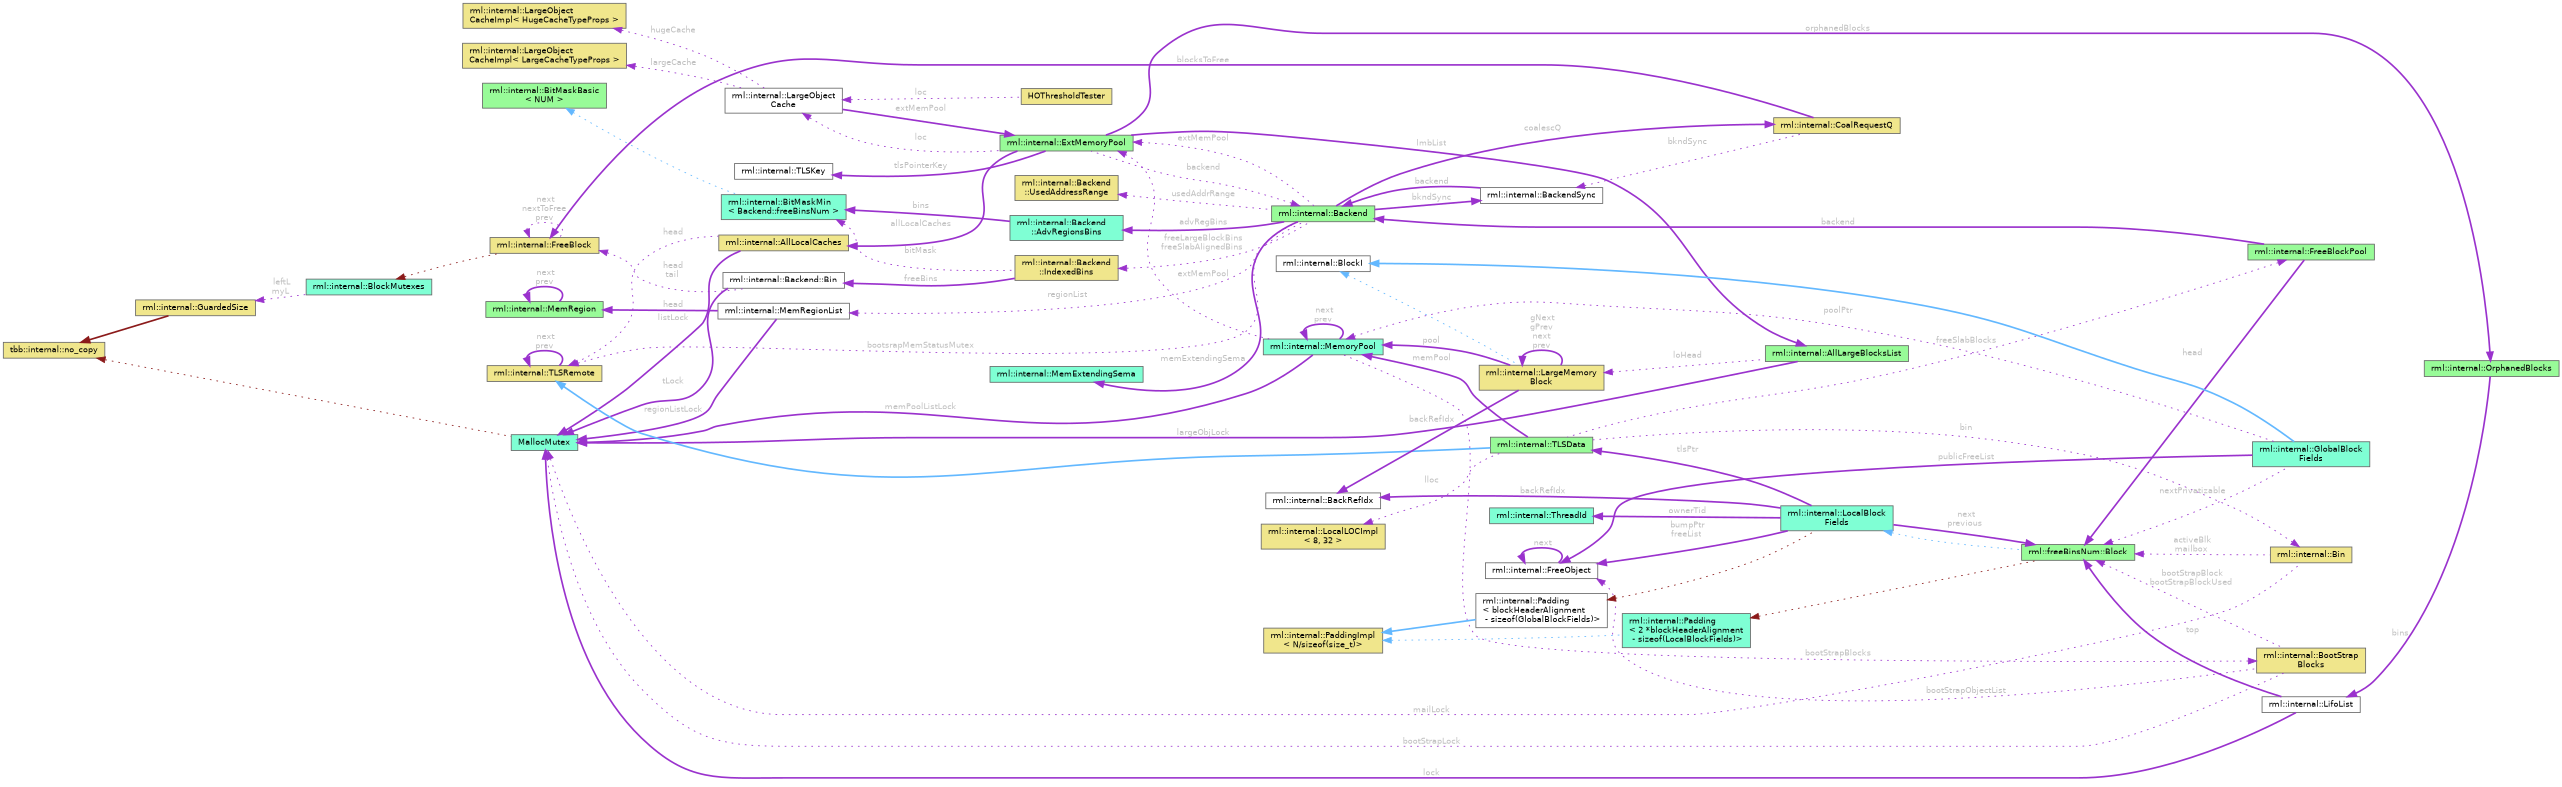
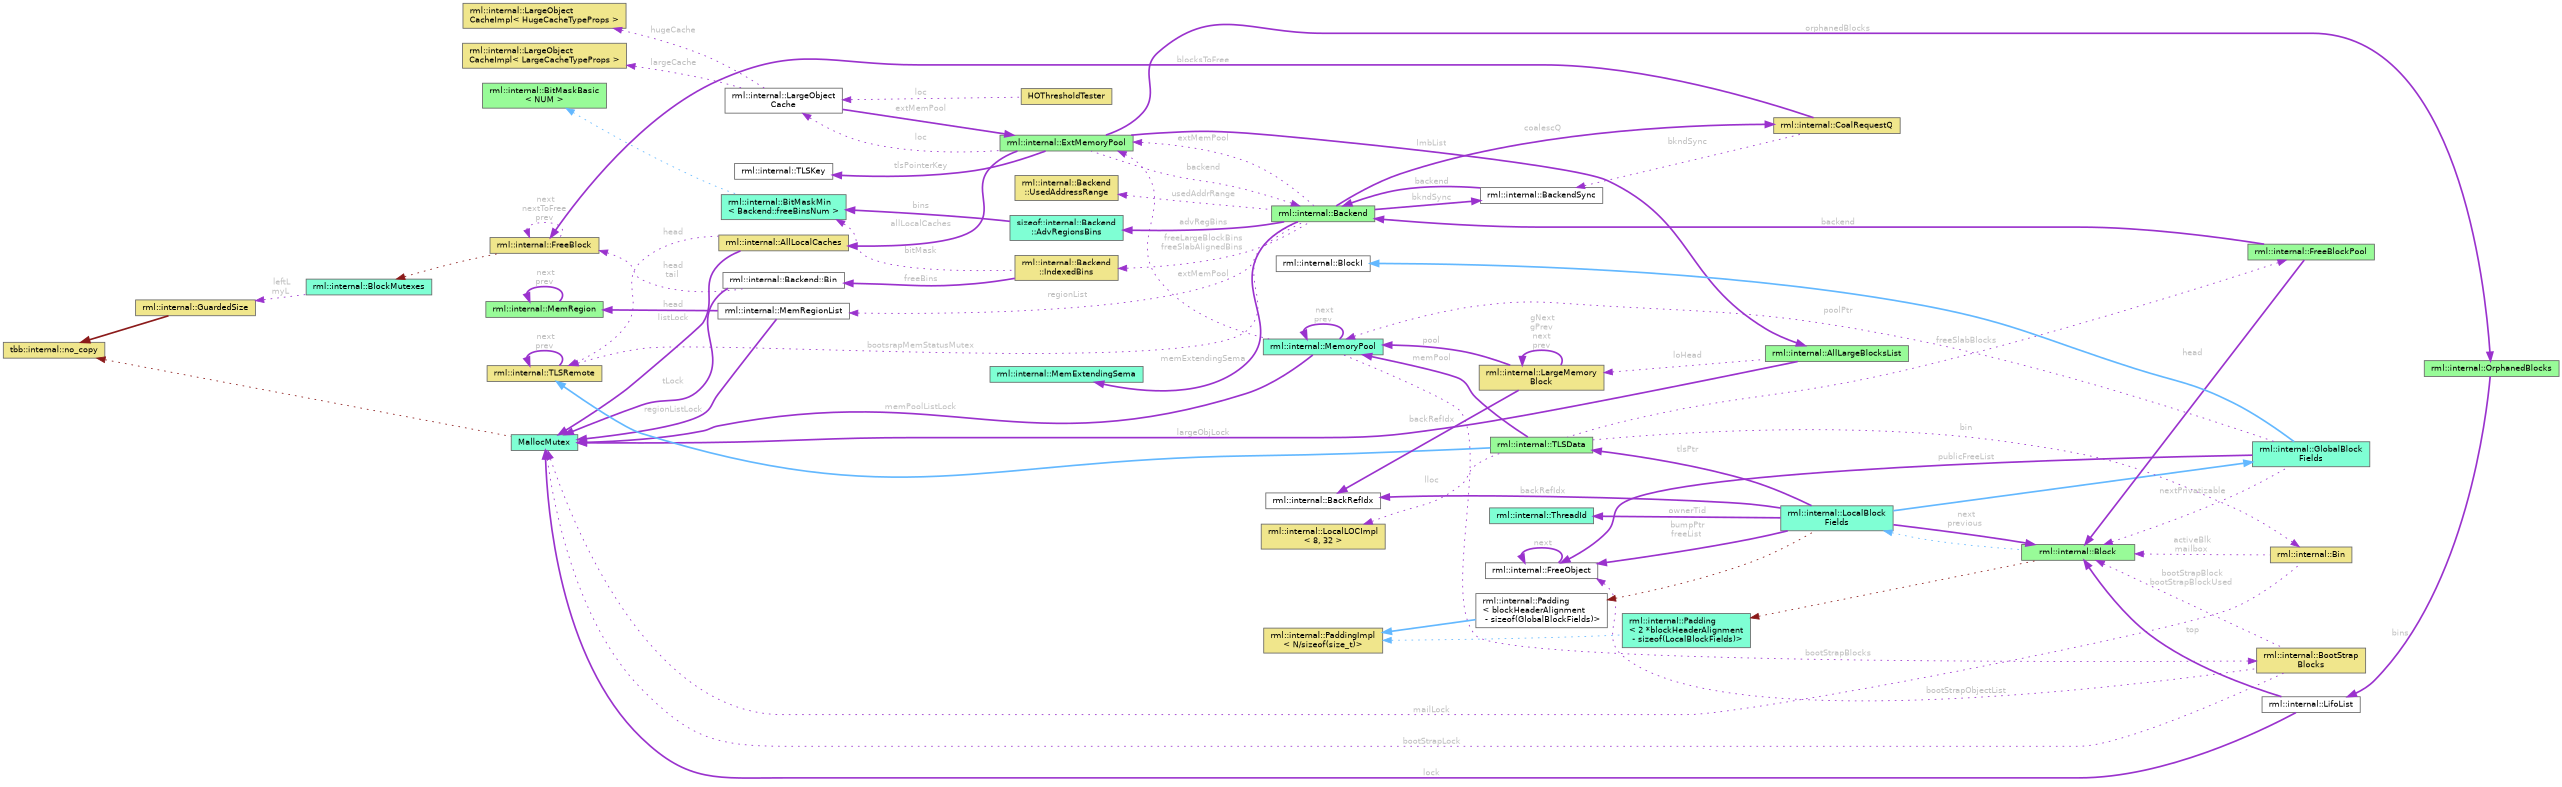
  digraph {
    rankdir=LR
    node [color=gray40 fillcolor=khaki fontname=Helvetica fontsize=10 shape=box style=filled]
    edge [color=darkorchid3 dir=back fontcolor=grey fontname=Helvetica fontsize=10 labelfontname=Helvetica labelfontsize=10 style=bold]
    n1 [fontcolor=black height=0.2 label=HOThresholdTester width=0.4]
    n2 [fillcolor=white height=0.2 label="rml::internal::LargeObject\lCache" width=0.4]
    n3 [fillcolor=palegreen height=0.2 label="rml::internal::ExtMemoryPool" width=0.4]
    n4 [fillcolor=palegreen height=0.2 label="rml::internal::Backend" width=0.4]
    n5 [fillcolor=aquamarine height=0.2 label="rml::internal::MemoryPool" width=0.4]
    n6 [height=0.2 label="rml::internal::LargeObject\lCacheImpl\< HugeCacheTypeProps \>" width=0.4]
    n7 [height=0.2 label="rml::internal::LargeObject\lCacheImpl\< LargeCacheTypeProps \>" width=0.4]
    n8 [fillcolor=white height=0.2 label="rml::internal::BackendSync" width=0.4]
    n9 [fillcolor=palegreen height=0.2 label="rml::internal::FreeBlockPool" width=0.4]
    n10 [fillcolor=palegreen height=0.2 label="rml::internal::TLSData" width=0.4]
    n11 [fillcolor=aquamarine height=0.2 label="rml::internal::GlobalBlock\lFields" width=0.4]
    n12 [height=0.2 label="rml::internal::LargeMemory\lBlock" width=0.4]
    n13 [height=0.2 label="rml::internal::CoalRequestQ" width=0.4]
    n14 [fillcolor=white height=0.2 label="rml::internal::MemRegionList" width=0.4]
    n15 [fillcolor=aquamarine height=0.2 label=MallocMutex width=0.4]
    n16 [fillcolor=white height=0.2 label="rml::internal::Backend::Bin" width=0.4]
    n17 [height=0.2 label="rml::internal::AllLocalCaches" width=0.4]
    n18 [fillcolor=white height=0.2 label="rml::internal::LifoList" width=0.4]
    n19 [height=0.2 label="rml::internal::BootStrap\lBlocks" width=0.4]
    n20 [height=0.2 label="rml::internal::Bin" width=0.4]
    n21 [fillcolor=palegreen height=0.2 label="rml::internal::AllLargeBlocksList" width=0.4]
    n22 [height=0.2 label="rml::internal::Backend\l::IndexedBins" width=0.4]
    n23 [fillcolor=palegreen height=0.2 label="rml::internal::OrphanedBlocks" width=0.4]
    n24 [height=0.2 label="tbb::internal::no_copy" width=0.4]
    n25 [height=0.2 label="rml::internal::GuardedSize" width=0.4]
    n26 [fillcolor=aquamarine height=0.2 label="rml::internal::BlockMutexes" width=0.4]
    n27 [fillcolor=palegreen height=0.2 label="rml::internal::MemRegion" width=0.4]
    n28 [height=0.2 label="rml::internal::FreeBlock" width=0.4]
    n29 [fillcolor=aquamarine height=0.2 label="rml::internal::MemExtendingSema" width=0.4]
    n30 [height=0.2 label="rml::internal::Backend\l::UsedAddressRange" width=0.4]
-   n31 [fillcolor=aquamarine height=0.2 label="rml::internal::Backend\l::AdvRegionsBins" width=0.4]
+   n31 [fillcolor=aquamarine height=0.2 label="sizeof::internal::Backend\l::AdvRegionsBins" width=0.4]
    n32 [fillcolor=aquamarine height=0.2 label="rml::internal::BitMaskMin\l\< Backend::freeBinsNum \>" width=0.4]
    n33 [fillcolor=palegreen height=0.2 label="rml::internal::BitMaskBasic\l\< NUM \>" width=0.4]
    n34 [height=0.2 label="rml::internal::TLSRemote" width=0.4]
    n35 [fillcolor=aquamarine height=0.2 label="rml::internal::LocalBlock\lFields" width=0.4]
-   n36 [fillcolor=palegreen height=0.2 label="rml::freeBinsNum::Block" width=0.4]
+   n36 [fillcolor=palegreen height=0.2 label="rml::internal::Block" width=0.4]
    n37 [fillcolor=white height=0.2 label="rml::internal::BlockI" width=0.4]
    n38 [fillcolor=white height=0.2 label="rml::internal::FreeObject" width=0.4]
    n39 [fillcolor=white height=0.2 label="rml::internal::Padding\l\< blockHeaderAlignment\l - sizeof(GlobalBlockFields)\>" width=0.4]
    n40 [height=0.2 label="rml::internal::PaddingImpl\l\< N/sizeof(size_t)\>" width=0.4]
    n41 [fillcolor=aquamarine height=0.2 label="rml::internal::Padding\l\< 2 *blockHeaderAlignment\l - sizeof(LocalBlockFields)\>" width=0.4]
    n42 [height=0.2 label="rml::internal::LocalLOCImpl\l\< 8, 32 \>" width=0.4]
    n43 [fillcolor=aquamarine height=0.2 label="rml::internal::ThreadId" width=0.4]
    n44 [fillcolor=white height=0.2 label="rml::internal::BackRefIdx" width=0.4]
    n45 [fillcolor=white height=0.2 label="rml::internal::TLSKey" width=0.4]
    n2 -> n1 [label=" loc" style=dotted]
    n2 -> n3 [label=" loc" style=dotted]
    n3 -> n2 [label=" extMemPool"]
    n3 -> n4 [label=" extMemPool" style=dotted]
    n3 -> n5 [label=" extMemPool" style=dotted]
    n4 -> n3 [label=" backend" style=dotted]
    n4 -> n8 [label=" backend"]
    n4 -> n9 [label=" backend"]
    n5 -> n5 [label=" next\nprev"]
    n5 -> n10 [label=" memPool"]
    n5 -> n11 [label=" poolPtr" style=dotted]
    n5 -> n12 [label=" pool"]
    n6 -> n2 [label=" hugeCache" style=dotted]
    n7 -> n2 [label=" largeCache" style=dotted]
    n8 -> n4 [label=" bkndSync"]
    n8 -> n13 [label=" bkndSync" style=dotted]
    n9 -> n10 [label=" freeSlabBlocks" style=dotted]
    n10 -> n35 [label=" tlsPtr"]
+   n11 -> n35 [color=steelblue1 fontcolor=""]
    n12 -> n12 [label=" gNext\ngPrev\nnext\nprev"]
    n12 -> n21 [label=" loHead" style=dotted]
    n13 -> n4 [label=" coalescQ"]
    n14 -> n4 [label=" regionList" style=dotted]
    n15 -> n5 [label=" memPoolListLock"]
    n15 -> n14 [label=" regionListLock"]
    n15 -> n16 [label=" tLock"]
    n15 -> n17 [label=" listLock"]
    n15 -> n18 [label=" lock"]
    n15 -> n19 [label=" bootStrapLock" style=dotted]
    n15 -> n20 [label=" mailLock" style=dotted]
    n15 -> n21 [label=" largeObjLock"]
    n16 -> n22 [label=" freeBins"]
    n17 -> n3 [label=" allLocalCaches"]
    n18 -> n23 [label=" bins"]
    n19 -> n5 [label=" bootStrapBlocks" style=dotted]
    n20 -> n10 [label=" bin" style=dotted]
    n21 -> n3 [label=" lmbList"]
    n22 -> n4 [label=" freeLargeBlockBins\nfreeSlabAlignedBins" style=dotted]
    n23 -> n3 [label=" orphanedBlocks"]
    n24 -> n15 [color=firebrick4 style=dotted fontcolor=""]
    n24 -> n25 [color=firebrick4 fontcolor=""]
    n25 -> n26 [label=" leftL\nmyL" style=dotted]
    n26 -> n28 [color=firebrick4 style=dotted fontcolor=""]
    n27 -> n14 [label=" head"]
    n27 -> n27 [label=" next\nprev"]
    n28 -> n13 [label=" blocksToFree"]
    n28 -> n16 [label=" head\ntail" style=dotted]
    n28 -> n28 [label=" next\nnextToFree\nprev" style=dotted]
    n29 -> n4 [label=" memExtendingSema"]
    n30 -> n4 [label=" usedAddrRange" style=dotted]
    n31 -> n4 [label=" advRegBins"]
    n32 -> n22 [label=" bitMask" style=dotted]
    n32 -> n31 [label=" bins"]
    n33 -> n32 [color=steelblue1 style=dotted fontcolor=""]
    n34 -> n4 [label=" bootsrapMemStatusMutex" style=dotted]
    n34 -> n10 [color=steelblue1 fontcolor=""]
    n34 -> n17 [label=" head" style=dotted]
    n34 -> n34 [label=" next\nprev"]
    n35 -> n36 [color=steelblue1 style=dotted fontcolor=""]
    n36 -> n9 [label=" head"]
    n36 -> n11 [label=" nextPrivatizable" style=dotted]
    n36 -> n18 [label=" top"]
    n36 -> n19 [label=" bootStrapBlock\nbootStrapBlockUsed" style=dotted]
    n36 -> n20 [label=" activeBlk\nmailbox" style=dotted]
    n36 -> n35 [label=" next\nprevious"]
    n37 -> n11 [color=steelblue1 fontcolor=""]
-   n37 -> n12 [color=steelblue1 style=dotted fontcolor=""]
    n38 -> n11 [label=" publicFreeList"]
    n38 -> n19 [label=" bootStrapObjectList" style=dotted]
    n38 -> n35 [label=" bumpPtr\nfreeList"]
    n38 -> n38 [label=" next"]
    n39 -> n35 [color=firebrick4 style=dotted fontcolor=""]
    n40 -> n39 [color=steelblue1 fontcolor=""]
    n40 -> n41 [color=steelblue1 style=dotted fontcolor=""]
    n41 -> n36 [color=firebrick4 style=dotted fontcolor=""]
    n42 -> n10 [label=" lloc" style=dotted]
    n43 -> n35 [label=" ownerTid"]
    n44 -> n12 [label=" backRefIdx"]
    n44 -> n35 [label=" backRefIdx"]
    n45 -> n3 [label=" tlsPointerKey"]
  }
